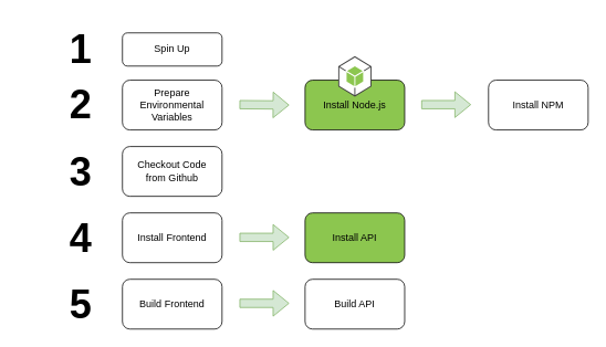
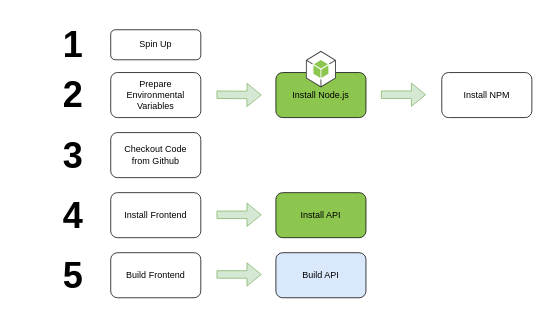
  <mxCell id="0" />
  <mxCell id="1" parent="0" />
  <mxCell id="2" value="Spin Up" style="rounded=1;whiteSpace=wrap;html=1;fontSize=12;glass=0;strokeWidth=1;shadow=0;" parent="1" vertex="1"><mxGeometry x="147" y="39" width="120" height="40" as="geometry" /></mxCell>
  <mxCell id="3" value="" style="shape=flexArrow;endArrow=classic;html=1;fillColor=#d5e8d4;strokeColor=#82b366;" edge="1" parent="1"><mxGeometry width="50" height="50" relative="1" as="geometry"><mxPoint x="288" y="125.5" as="sourcePoint" /><mxPoint x="348" y="126" as="targetPoint" /></mxGeometry></mxCell>
  <mxCell id="4" value="Prepare Environmental Variables" style="rounded=1;whiteSpace=wrap;html=1;" vertex="1" parent="1"><mxGeometry x="147" y="96" width="120" height="60" as="geometry" /></mxCell>
  <mxCell id="5" value="&lt;div&gt;Install Node.js&lt;/div&gt;" style="rounded=1;whiteSpace=wrap;html=1;fillColor=#8cc64f;" vertex="1" parent="1"><mxGeometry x="367" y="96" width="120" height="60" as="geometry" /></mxCell>
  <mxCell id="6" value="" style="shape=flexArrow;endArrow=classic;html=1;fillColor=#d5e8d4;strokeColor=#82b366;" edge="1" parent="1"><mxGeometry width="50" height="50" relative="1" as="geometry"><mxPoint x="507" y="125.5" as="sourcePoint" /><mxPoint x="567" y="125.5" as="targetPoint" /></mxGeometry></mxCell>
  <mxCell id="7" value="Install NPM" style="rounded=1;whiteSpace=wrap;html=1;" vertex="1" parent="1"><mxGeometry x="588" y="96" width="120" height="60" as="geometry" /></mxCell>
  <mxCell id="8" value="&lt;div&gt;Checkout Code&lt;br&gt;&lt;/div&gt;&lt;div&gt;from Github&lt;/div&gt;" style="rounded=1;whiteSpace=wrap;html=1;" vertex="1" parent="1"><mxGeometry x="147" y="176" width="120" height="60" as="geometry" /></mxCell>
  <mxCell id="9" value="Install Frontend" style="rounded=1;whiteSpace=wrap;html=1;" vertex="1" parent="1"><mxGeometry x="147" y="256" width="120" height="60" as="geometry" /></mxCell>
  <mxCell id="10" value="Install API" style="rounded=1;whiteSpace=wrap;html=1;fillColor=#8cc64f;" vertex="1" parent="1"><mxGeometry x="367" y="256" width="120" height="60" as="geometry" /></mxCell>
  <mxCell id="11" value="&lt;div&gt;Build Frontend&lt;/div&gt;" style="rounded=1;whiteSpace=wrap;html=1;" vertex="1" parent="1"><mxGeometry x="147" y="336" width="120" height="60" as="geometry" /></mxCell>
- <mxCell id="12" value="Build API" style="rounded=1;whiteSpace=wrap;html=1;" vertex="1" parent="1"><mxGeometry x="367" y="336" width="120" height="60" as="geometry" /></mxCell>
+ <mxCell id="12" value="Build API" style="rounded=1;whiteSpace=wrap;html=1;fillColor=#dae8fc;" vertex="1" parent="1"><mxGeometry x="367" y="336" width="120" height="60" as="geometry" /></mxCell>
  <mxCell id="13" value="" style="shape=flexArrow;endArrow=classic;html=1;fillColor=#d5e8d4;strokeColor=#82b366;" edge="1" parent="1"><mxGeometry width="50" height="50" relative="1" as="geometry"><mxPoint x="288" y="285.5" as="sourcePoint" /><mxPoint x="348" y="285.5" as="targetPoint" /></mxGeometry></mxCell>
  <mxCell id="14" value="" style="shape=flexArrow;endArrow=classic;html=1;fillColor=#d5e8d4;strokeColor=#82b366;" edge="1" parent="1"><mxGeometry width="50" height="50" relative="1" as="geometry"><mxPoint x="288" y="365" as="sourcePoint" /><mxPoint x="348" y="365" as="targetPoint" /></mxGeometry></mxCell>
  <mxCell id="15" value="&lt;b&gt;&lt;font style=&quot;font-size: 48px&quot;&gt;1&lt;/font&gt;&lt;/b&gt;" style="text;html=1;strokeColor=none;fillColor=none;align=center;verticalAlign=middle;whiteSpace=wrap;rounded=0;" vertex="1" parent="1"><mxGeometry x="77" y="49" width="40" height="20" as="geometry" /></mxCell>
  <mxCell id="16" value="&lt;b&gt;&lt;font style=&quot;font-size: 48px&quot;&gt;2&lt;/font&gt;&lt;/b&gt;" style="text;html=1;strokeColor=none;fillColor=none;align=center;verticalAlign=middle;whiteSpace=wrap;rounded=0;" vertex="1" parent="1"><mxGeometry x="77" y="116" width="40" height="20" as="geometry" /></mxCell>
  <mxCell id="17" value="&lt;b&gt;&lt;font style=&quot;font-size: 48px&quot;&gt;3&lt;/font&gt;&lt;/b&gt;" style="text;html=1;strokeColor=none;fillColor=none;align=center;verticalAlign=middle;whiteSpace=wrap;rounded=0;" vertex="1" parent="1"><mxGeometry x="77" y="196" width="40" height="20" as="geometry" /></mxCell>
  <mxCell id="18" value="&lt;b&gt;&lt;font style=&quot;font-size: 48px&quot;&gt;4&lt;/font&gt;&lt;/b&gt;" style="text;html=1;strokeColor=none;fillColor=none;align=center;verticalAlign=middle;whiteSpace=wrap;rounded=0;" vertex="1" parent="1"><mxGeometry x="77" y="276" width="40" height="20" as="geometry" /></mxCell>
  <mxCell id="19" value="&lt;b&gt;&lt;font style=&quot;font-size: 48px&quot;&gt;5&lt;/font&gt;&lt;/b&gt;" style="text;html=1;strokeColor=none;fillColor=none;align=center;verticalAlign=middle;whiteSpace=wrap;rounded=0;" vertex="1" parent="1"><mxGeometry x="77" y="356" width="40" height="20" as="geometry" /></mxCell>
  <mxCell id="20" value="" style="outlineConnect=0;dashed=0;verticalLabelPosition=bottom;verticalAlign=top;align=center;html=1;shape=mxgraph.aws3.android;fillColor=#8CC64F;gradientColor=none;" vertex="1" parent="1"><mxGeometry x="407" y="67" width="40" height="49" as="geometry" /></mxCell>
  <mxCell id="21" value="" style="shape=image;html=1;verticalAlign=top;verticalLabelPosition=bottom;labelBackgroundColor=#ffffff;imageAspect=0;aspect=fixed;image=https://cdn0.iconfinder.com/data/icons/logos-21/40/NPM-128.png" vertex="1" parent="1"><mxGeometry x="616" y="67" width="64" height="64" as="geometry" /></mxCell>
  <mxCell id="22" value="" style="shape=image;html=1;verticalAlign=top;verticalLabelPosition=bottom;labelBackgroundColor=#ffffff;imageAspect=0;aspect=fixed;image=https://cdn3.iconfinder.com/data/icons/iconic-1/32/spin_alt-128.png" vertex="1" parent="1"><mxGeometry x="192.5" y="20" width="29" height="29" as="geometry" /></mxCell>
  <mxCell id="23" value="" style="shape=image;html=1;verticalAlign=top;verticalLabelPosition=bottom;labelBackgroundColor=#ffffff;imageAspect=0;aspect=fixed;image=https://cdn0.iconfinder.com/data/icons/octicons/1024/mark-github-128.png;comic=0;" vertex="1" parent="1"><mxGeometry x="192" y="162" width="29.5" height="29.5" as="geometry" /></mxCell>
  <mxCell id="24" value="" style="shape=image;html=1;verticalAlign=top;verticalLabelPosition=bottom;labelBackgroundColor=#ffffff;imageAspect=0;aspect=fixed;image=https://cdn2.iconfinder.com/data/icons/humano2/128x128/apps/gnome-app-install.png" vertex="1" parent="1"><mxGeometry x="20" y="257" width="58" height="58" as="geometry" /></mxCell>
  <mxCell id="25" value="" style="shape=image;html=1;verticalAlign=top;verticalLabelPosition=bottom;labelBackgroundColor=#ffffff;imageAspect=0;aspect=fixed;image=https://cdn3.iconfinder.com/data/icons/simple2/Settings.png" vertex="1" parent="1"><mxGeometry x="31" y="347" width="38" height="38" as="geometry" /></mxCell>
